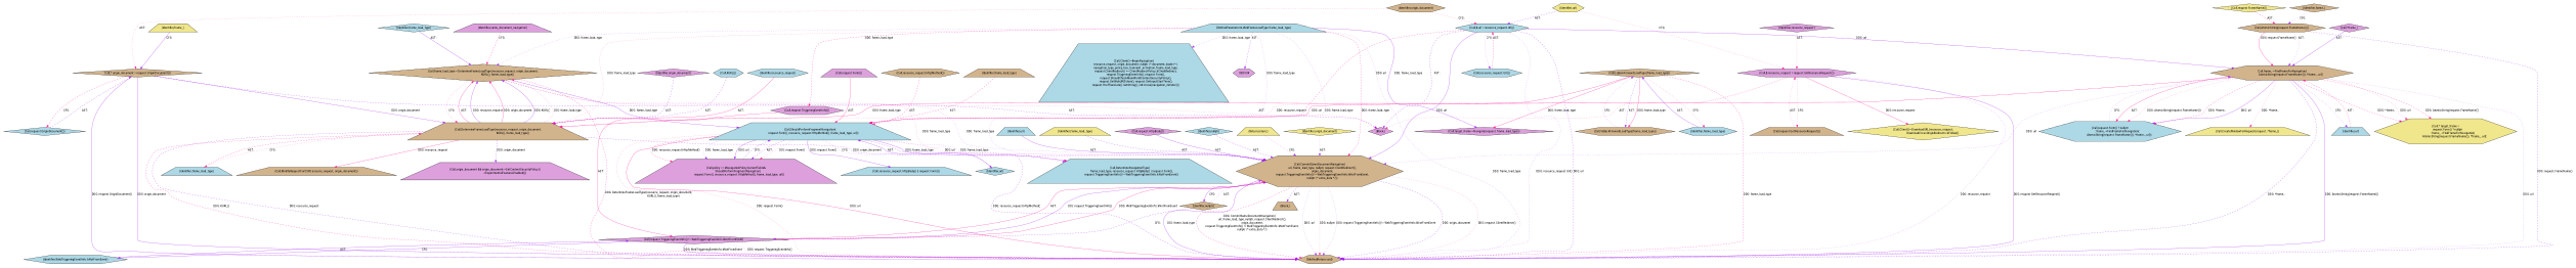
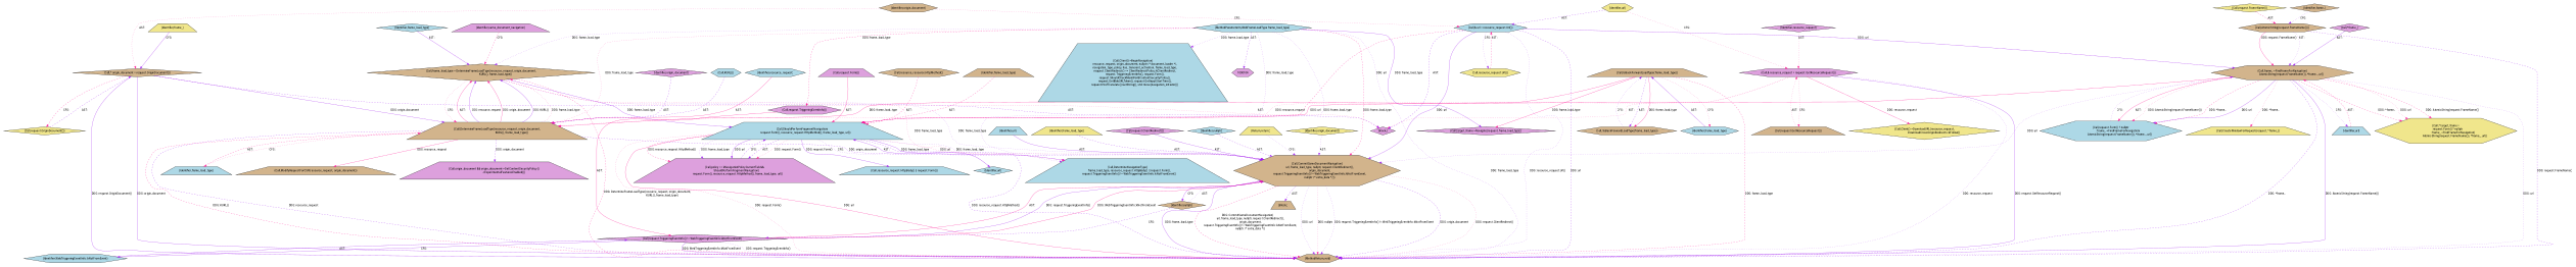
  digraph {
    fontname="Roboto Condensed"
    node [fillcolor=lightblue fontname="Roboto Condensed" shape=trapezium style=filled]
    edge [color=purple fontname="Roboto Condensed" style=dotted]
    n1 [fillcolor=tan label="(Call,CommitSameDocumentNavigation(\n        url, frame_load_type, nullptr, request.ClientRedirect(),\n        origin_document,\n        request.TriggeringEventInfo() != WebTriggeringEventInfo::kNotFromEvent,\n        nullptr /* extra_data */))" shape=hexagon]
    n2 [fillcolor=tan label="(MethodReturn,void)" shape=hexagon]
    n3 [fillcolor=tan label="(Identifier,nullptr)" shape=diamond]
    n4 [fillcolor=tan label="(Block,)"]
    n5 [fillcolor=plum label="(Call,request.TriggeringEventInfo() != WebTriggeringEventInfo::kNotFromEvent)" shape=diamond]
    n6 [label="(Call,ShouldPerformFragmentNavigation(\n          request.Form(), resource_request.HttpMethod(), frame_load_type, url))"]
    n7 [label="(Call,DetermineNavigationType(\n      frame_load_type, resource_request.HttpBody() || request.Form(),\n      request.TriggeringEventInfo() != WebTriggeringEventInfo::kNotFromEvent))"]
    n8 [fillcolor=plum label="(Call,policy == kNavigationPolicyCurrentTab &&\n      ShouldPerformFragmentNavigation(\n          request.Form(), resource_request.HttpMethod(), frame_load_type, url))"]
    n9 [label="(Call,resource_request.HttpBody() || request.Form())"]
    n10 [label="(Identifier,url)" shape=diamond]
    n11 [fillcolor=tan label="(Call,frame_load_type = DetermineFrameLoadType(resource_request, origin_document,\n                                           KURL(), frame_load_type))" shape=diamond]
    n12 [fillcolor=tan label="(Call,DetermineFrameLoadType(resource_request, origin_document,\n                                           KURL(), frame_load_type))"]
    n13 [fillcolor=plum label="(Block,)" shape=diamond]
    n14 [fillcolor=tan label="(Call,ModifyRequestForCSP(resource_request, origin_document))"]
    n15 [fillcolor=plum label="(Call,origin_document && origin_document->GetContentSecurityPolicy()\n                             ->ExperimentalFeaturesEnabled())"]
    n16 [label="(Identifier,frame_load_type)"]
    n17 [fillcolor=plum label="(Call,& resource_request = request.GetResourceRequest())" shape=hexagon]
    n18 [fillcolor=khaki label="(Call,Client()->DownloadURL(resource_request,\n                            DownloadCrossOriginRedirects::kFollow))" shape=diamond]
    n19 [fillcolor=tan label="(Call,request.GetResourceRequest())"]
    n20 [fillcolor=tan label="(Call,* origin_document = request.OriginDocument())" shape=diamond]
-   n21 [label="(Call,request.OriginDocument())" shape=diamond]
-   n22 [fillcolor=tan label="(Call,IsBackForwardLoadType(frame_load_type))" shape=diamond]
+   n21 [fillcolor=khaki label="(Call,request.OriginDocument())" shape=diamond]
+   n22 [fillcolor=tan label="(Call,IsBackForwardLoadType(frame_load_type))"]
    n23 [fillcolor=tan label="(Call,!IsBackForwardLoadType(frame_load_type))" shape=hexagon]
    n24 [label="(Identifier,frame_load_type)" shape=hexagon]
    n25 [fillcolor=plum label="(Call,target_frame->Navigate(request, frame_load_type))" shape=diamond]
-   n26 [label="(MethodParameterIn,WebFrameLoadType frame_load_type)"]
+   n26 [label="(MethodParameterIn,WebFrameLoadType frame_load_type)" shape=hexagon]
    n27 [label="(Call,Client()->BeginNavigation(\n      resource_request, origin_document, nullptr /* document_loader */,\n      navigation_type, policy, has_transient_activation, frame_load_type,\n      request.ClientRedirect() == ClientRedirectPolicy::kClientRedirect,\n      request.TriggeringEventInfo(), request.Form(),\n      request.ShouldCheckMainWorldContentSecurityPolicy(),\n      request.GetBlobURLToken(), request.GetInputStartTime(),\n      request.HrefTranslate().GetString(), std::move(navigation_initiator)))"]
    1000104 [fillcolor=plum shape=hexagon]
    n29 [fillcolor=plum label="(Call,request.TriggeringEventInfo())" shape=hexagon]
    n30 [label="(Call,& url = resource_request.Url())" shape=hexagon]
    n31 [fillcolor=tan label="(Call,frame_->FindFrameForNavigation(\n                           AtomicString(request.FrameName()), *frame_, url))" shape=hexagon]
-   n32 [label="(Call,resource_request.Url())" shape=hexagon]
+   n32 [fillcolor=khaki label="(Call,resource_request.Url())" shape=hexagon]
    n33 [label="(Identifier,url)"]
    n34 [fillcolor=khaki label="(Call,* target_frame =\n      request.Form() ? nullptr\n                     : frame_->FindFrameForNavigation(\n                           AtomicString(request.FrameName()), *frame_, url))" shape=hexagon]
    n35 [label="(Call,request.Form() ? nullptr\n                     : frame_->FindFrameForNavigation(\n                           AtomicString(request.FrameName()), *frame_, url))" shape=hexagon]
    n36 [fillcolor=khaki label="(Call,CreateWindowForRequest(request, *frame_))"]
    n37 [fillcolor=tan label="(Call,AtomicString(request.FrameName()))" shape=hexagon]
    n38 [fillcolor=khaki label="(Call,request.FrameName())" shape=diamond]
    n39 [label="(Identifier,WebTriggeringEventInfo::kNotFromEvent)" shape=hexagon]
    n40 [label="(Identifier,url)"]
    n41 [fillcolor=khaki label="(Identifier,frame_load_type)"]
    n42 [fillcolor=plum label="(Call,request.Form())"]
    n43 [label="(Identifier,frame_load_type)" shape=diamond]
    n44 [fillcolor=plum label="(Identifier,same_document_navigation)"]
-   n45 [fillcolor=tan label="(Call,resource_request.HttpMethod())" shape=hexagon]
+   n45 [fillcolor=tan label="(Call,resource_resource.HttpMethod())" shape=hexagon]
    n46 [fillcolor=plum label="(Identifier,origin_document)" shape=diamond]
-   n47 [fillcolor=plum label="(Call,request.HttpBody())" shape=diamond]
+   n47 [fillcolor=plum label="(Call,request.ClientRedirect())" shape=diamond]
    n48 [label="(Identifier,nullptr)" shape=diamond]
    n49 [fillcolor=khaki label="(Return,return;)"]
    n50 [fillcolor=plum label="(Call,*frame_)" shape=diamond]
    n51 [fillcolor=tan label="(Identifier,origin_document)" shape=hexagon]
    n52 [fillcolor=tan label="(Identifier,frame_load_type)"]
    n53 [fillcolor=khaki label="(Identifier,origin_document)" shape=diamond]
    n54 [fillcolor=khaki label="(Identifier,frame_)"]
    n55 [label="(Call,KURL())" shape=hexagon]
    n56 [label="(Identifier,resource_request)" shape=hexagon]
    n57 [fillcolor=tan label="(Identifier,frame_)" shape=diamond]
    n58 [fillcolor=plum label="(Identifier,resource_request)" shape=diamond]
    n59 [fillcolor=khaki label="(Identifier,url)" shape=hexagon]
    n1 -> n2 [label="DDG: frame_load_type" style=solid]
    n1 -> n2 [color=deeppink label="DDG: CommitSameDocumentNavigation(\n        url, frame_load_type, nullptr, request.ClientRedirect(),\n        origin_document,\n        request.TriggeringEventInfo() != WebTriggeringEventInfo::kNotFromEvent,\n        nullptr /* extra_data */)" style=dashed]
    n1 -> n2 [label="DDG: url"]
    n1 -> n2 [color=deeppink label="DDG: nullptr"]
    n1 -> n2 [label="DDG: request.TriggeringEventInfo() != WebTriggeringEventInfo::kNotFromEvent"]
    n1 -> n2 [label="DDG: origin_document" style=dashed]
    n1 -> n2 [color=deeppink label="DDG: request.ClientRedirect()"]
    n1 -> n3 [label="CFG: " style=solid]
    n1 -> n4 [label="AST: " style=dashed]
    n3 -> n1 [label="AST: "]
    n3 -> n5 [label="CFG: " style=dashed]
    n5 -> n1 [color=deeppink label="AST: " style=solid]
    n5 -> n1 [label="DDG: request.TriggeringEventInfo()" style=solid]
    n5 -> n1 [color=deeppink label="DDG: WebTriggeringEventInfo::kNotFromEvent" style=solid]
    n5 -> n2 [label="DDG: WebTriggeringEventInfo::kNotFromEvent" style=solid]
    n5 -> n2 [label="DDG: request.TriggeringEventInfo()"]
    n5 -> n39 [label="CFG: " style=solid]
    n6 -> n1 [color=deeppink label="DDG: url"]
    n6 -> n1 [label="DDG: frame_load_type"]
    n6 -> n2 [color=deeppink label="DDG: request.Form()"]
    n6 -> n2 [color=deeppink label="DDG: url" style=solid]
    n6 -> n2 [label="DDG: resource_request.HttpMethod()" style=dashed]
    n6 -> n7 [label="DDG: frame_load_type" style=solid]
    n6 -> n8 [label="AST: " style=dashed]
    n6 -> n8 [color=deeppink label="DDG: request.Form()"]
    n6 -> n8 [color=deeppink label="DDG: resource_request.HttpMethod()" style=dashed]
    n6 -> n8 [label="DDG: frame_load_type"]
    n6 -> n8 [label="DDG: url" style=solid]
    n6 -> n9 [label="DDG: request.Form()" style=solid]
    n6 -> n10 [label="CFG: "]
    n8 -> n6 [label="CFG: " style=dashed]
    n10 -> n6 [label="AST: " style=solid]
    n11 -> n1 [label="DDG: frame_load_type"]
    n11 -> n2 [color=deeppink label="DDG: DetermineFrameLoadType(resource_request, origin_document,\n                                           KURL(), frame_load_type)" style=dashed]
    n11 -> n6 [label="DDG: frame_load_type" style=solid]
    n11 -> n7 [color=deeppink label="DDG: frame_load_type"]
    n11 -> n12 [color=deeppink label="CFG: "]
    n11 -> n13 [color=deeppink label="AST: "]
    n12 -> n1 [label="DDG: origin_document" style=dashed]
    n12 -> n2 [label="DDG: resource_request" style=dashed]
    n12 -> n2 [color=deeppink label="DDG: KURL()" style=dashed]
    n12 -> n11 [color=deeppink label="AST: " style=solid]
    n12 -> n11 [label="DDG: resource_request" style=solid]
    n12 -> n11 [color=deeppink label="DDG: origin_document" style=solid]
    n12 -> n11 [label="DDG: KURL()" style=solid]
    n12 -> n11 [color=deeppink label="DDG: frame_load_type"]
    n12 -> n14 [color=deeppink label="DDG: resource_request" style=solid]
    n12 -> n15 [label="DDG: origin_document" style=dashed]
    n12 -> n16 [color=deeppink label="CFG: "]
    n16 -> n12 [color=deeppink label="AST: " style=dashed]
    n17 -> n2 [label="DDG: resource_request"]
    n17 -> n2 [label="DDG: request.GetResourceRequest()" style=solid]
    n17 -> n12 [color=deeppink label="DDG: resource_request"]
    n17 -> n13 [color=deeppink label="AST: "]
    n17 -> n18 [color=deeppink label="DDG: resource_request" style=solid]
    n17 -> n19 [color=deeppink label="CFG: "]
    n19 -> n17 [color=deeppink label="AST: "]
    n20 -> n2 [label="DDG: request.OriginDocument()" style=solid]
    n20 -> n2 [label="DDG: origin_document" style=solid]
    n20 -> n12 [label="DDG: origin_document" style=solid]
    n20 -> n13 [label="AST: " style=dashed]
    n20 -> n21 [color=deeppink label="CFG: " style=dashed]
    n21 -> n20 [label="AST: " style=dashed]
    n22 -> n2 [color=deeppink label="DDG: frame_load_type" style=dashed]
    n22 -> n12 [color=deeppink label="DDG: frame_load_type" style=solid]
    n22 -> n23 [label="AST: " style=dashed]
    n22 -> n23 [color=deeppink label="DDG: frame_load_type" style=solid]
    n22 -> n24 [color=deeppink label="CFG: "]
    n22 -> n25 [color=deeppink label="DDG: frame_load_type" style=solid]
    n23 -> n22 [label="CFG: "]
    n24 -> n22 [label="AST: " style=solid]
    n26 -> n1 [color=deeppink label="DDG: frame_load_type" style=dashed]
    n26 -> n2 [label="DDG: frame_load_type"]
    n26 -> n6 [label="DDG: frame_load_type"]
    n26 -> n7 [label="DDG: frame_load_type"]
    n26 -> n11 [label="DDG: frame_load_type"]
    n26 -> n12 [color=deeppink label="DDG: frame_load_type"]
    n26 -> n25 [label="DDG: frame_load_type" style=solid]
    n26 -> n27 [label="DDG: frame_load_type"]
    n26 -> 1000104 [label="AST: " style=dashed]
    n26 -> n29 [color=deeppink label="DDG: frame_load_type" style=dashed]
    n29 -> n5 [color=deeppink label="AST: " style=solid]
    n30 -> n1 [label="DDG: url" style=solid]
    n30 -> n2 [label="DDG: url" style=dashed]
    n30 -> n2 [label="DDG: resource_request.Url()"]
    n30 -> n6 [color=deeppink label="DDG: url" style=dashed]
    n30 -> n13 [label="AST: " style=dashed]
    n30 -> n31 [label="DDG: url" style=solid]
    n30 -> n32 [label="CFG: "]
    n31 -> n1 [label="DDG: url"]
    n31 -> n2 [label="DDG: *frame_" style=dashed]
    n31 -> n2 [label="DDG: AtomicString(request.FrameName())" style=solid]
    n31 -> n2 [label="DDG: url"]
    n31 -> n6 [color=deeppink label="DDG: url" style=solid]
    n31 -> n33 [label="CFG: "]
    n31 -> n34 [color=deeppink label="DDG: AtomicString(request.FrameName())" style=dashed]
    n31 -> n34 [color=deeppink label="DDG: *frame_" style=dashed]
    n31 -> n34 [color=deeppink label="DDG: url"]
    n31 -> n35 [color=deeppink label="AST: " style=solid]
    n31 -> n35 [color=deeppink label="DDG: AtomicString(request.FrameName())"]
    n31 -> n35 [color=deeppink label="DDG: *frame_" style=dashed]
    n31 -> n35 [label="DDG: url" style=solid]
    n31 -> n36 [color=deeppink label="DDG: *frame_"]
    n32 -> n30 [color=deeppink label="AST: " style=dashed]
    n33 -> n31 [color=deeppink label="AST: " style=dashed]
    n35 -> n31 [label="CFG: "]
    n37 -> n2 [label="DDG: request.FrameName()" style=dashed]
    n37 -> n31 [label="AST: "]
    n37 -> n31 [color=deeppink label="DDG: request.FrameName()" style=solid]
    n38 -> n37 [color=deeppink label="AST: " style=dashed]
    n39 -> n5 [label="AST: " style=solid]
    n40 -> n1 [label="AST: " style=solid]
    n41 -> n1 [label="AST: " style=dashed]
    n42 -> n6 [color=deeppink label="AST: " style=solid]
    n43 -> n11 [label="AST: " style=solid]
    n44 -> n11 [color=deeppink label="CFG: " style=dashed]
    n45 -> n6 [color=deeppink label="AST: " style=dashed]
    n46 -> n12 [label="AST: " style=dashed]
    n47 -> n1 [label="AST: " style=solid]
    n48 -> n1 [label="AST: " style=dashed]
    n49 -> n1 [label="CFG: "]
    n50 -> n31 [label="AST: " style=solid]
    n51 -> n20 [color=deeppink label="AST: "]
    n51 -> n30 [color=deeppink label="CFG: "]
    n52 -> n6 [color=deeppink label="AST: " style=dashed]
    n53 -> n1 [label="AST: "]
    n54 -> n20 [label="CFG: " style=solid]
    n55 -> n12 [label="AST: " style=dashed]
    n56 -> n12 [color=deeppink label="AST: " style=solid]
    n57 -> n37 [label="CFG: "]
    n58 -> n17 [color=deeppink label="AST: "]
    n59 -> n17 [color=deeppink label="CFG: "]
    n59 -> n30 [label="AST: " style=dashed]
  }
